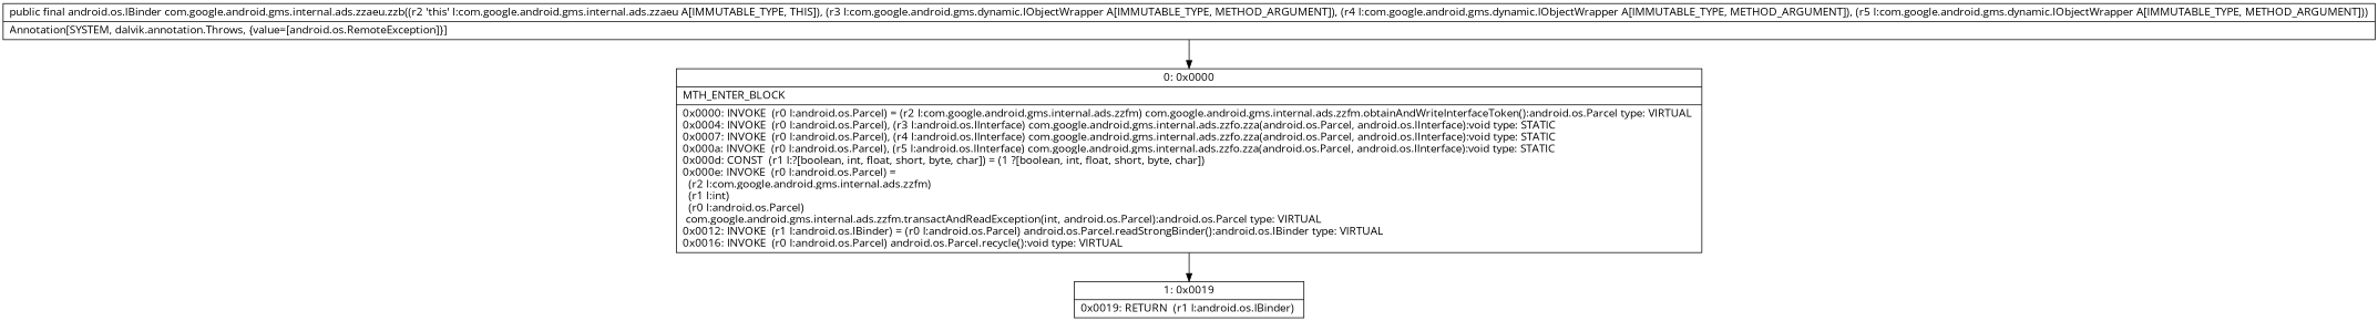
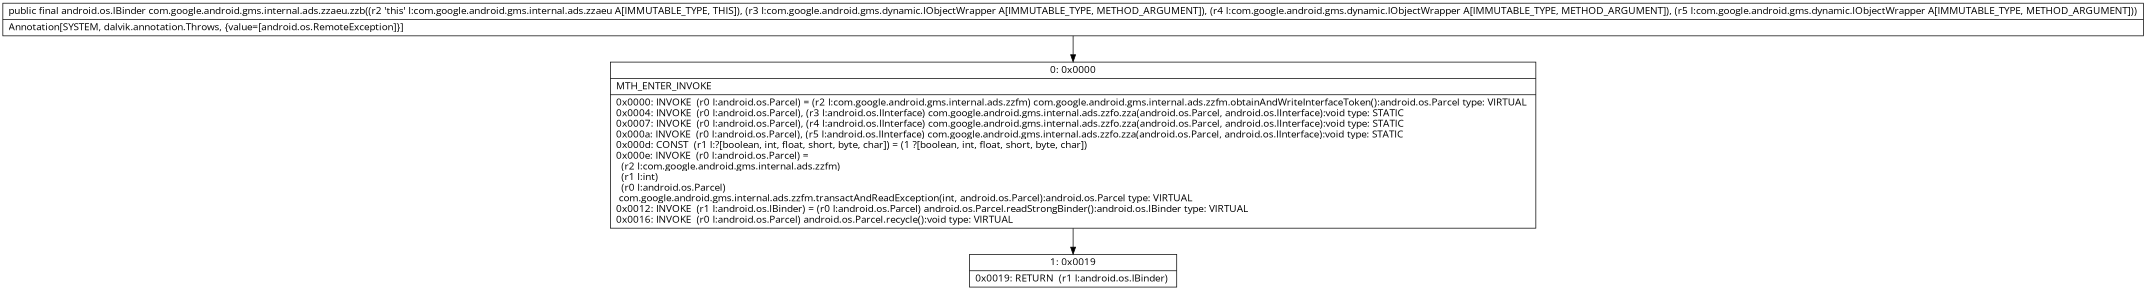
  digraph {
    fontname="Open Sans"
    node [shape=record fontname="Open Sans"]
    edge [fontname="Open Sans"]
-   n1 [label="{0\:\ 0x0000|MTH_ENTER_BLOCK\l|0x0000: INVOKE  (r0 I:android.os.Parcel) = (r2 I:com.google.android.gms.internal.ads.zzfm) com.google.android.gms.internal.ads.zzfm.obtainAndWriteInterfaceToken():android.os.Parcel type: VIRTUAL \l0x0004: INVOKE  (r0 I:android.os.Parcel), (r3 I:android.os.IInterface) com.google.android.gms.internal.ads.zzfo.zza(android.os.Parcel, android.os.IInterface):void type: STATIC \l0x0007: INVOKE  (r0 I:android.os.Parcel), (r4 I:android.os.IInterface) com.google.android.gms.internal.ads.zzfo.zza(android.os.Parcel, android.os.IInterface):void type: STATIC \l0x000a: INVOKE  (r0 I:android.os.Parcel), (r5 I:android.os.IInterface) com.google.android.gms.internal.ads.zzfo.zza(android.os.Parcel, android.os.IInterface):void type: STATIC \l0x000d: CONST  (r1 I:?[boolean, int, float, short, byte, char]) = (1 ?[boolean, int, float, short, byte, char]) \l0x000e: INVOKE  (r0 I:android.os.Parcel) = \l  (r2 I:com.google.android.gms.internal.ads.zzfm)\l  (r1 I:int)\l  (r0 I:android.os.Parcel)\l com.google.android.gms.internal.ads.zzfm.transactAndReadException(int, android.os.Parcel):android.os.Parcel type: VIRTUAL \l0x0012: INVOKE  (r1 I:android.os.IBinder) = (r0 I:android.os.Parcel) android.os.Parcel.readStrongBinder():android.os.IBinder type: VIRTUAL \l0x0016: INVOKE  (r0 I:android.os.Parcel) android.os.Parcel.recycle():void type: VIRTUAL \l}"]
+   n1 [label="{0\:\ 0x0000|MTH_ENTER_INVOKE\l|0x0000: INVOKE  (r0 I:android.os.Parcel) = (r2 I:com.google.android.gms.internal.ads.zzfm) com.google.android.gms.internal.ads.zzfm.obtainAndWriteInterfaceToken():android.os.Parcel type: VIRTUAL \l0x0004: INVOKE  (r0 I:android.os.Parcel), (r3 I:android.os.IInterface) com.google.android.gms.internal.ads.zzfo.zza(android.os.Parcel, android.os.IInterface):void type: STATIC \l0x0007: INVOKE  (r0 I:android.os.Parcel), (r4 I:android.os.IInterface) com.google.android.gms.internal.ads.zzfo.zza(android.os.Parcel, android.os.IInterface):void type: STATIC \l0x000a: INVOKE  (r0 I:android.os.Parcel), (r5 I:android.os.IInterface) com.google.android.gms.internal.ads.zzfo.zza(android.os.Parcel, android.os.IInterface):void type: STATIC \l0x000d: CONST  (r1 I:?[boolean, int, float, short, byte, char]) = (1 ?[boolean, int, float, short, byte, char]) \l0x000e: INVOKE  (r0 I:android.os.Parcel) = \l  (r2 I:com.google.android.gms.internal.ads.zzfm)\l  (r1 I:int)\l  (r0 I:android.os.Parcel)\l com.google.android.gms.internal.ads.zzfm.transactAndReadException(int, android.os.Parcel):android.os.Parcel type: VIRTUAL \l0x0012: INVOKE  (r1 I:android.os.IBinder) = (r0 I:android.os.Parcel) android.os.Parcel.readStrongBinder():android.os.IBinder type: VIRTUAL \l0x0016: INVOKE  (r0 I:android.os.Parcel) android.os.Parcel.recycle():void type: VIRTUAL \l}"]
    n2 [label="{1\:\ 0x0019|0x0019: RETURN  (r1 I:android.os.IBinder) \l}"]
    n3 [label="{public final android.os.IBinder com.google.android.gms.internal.ads.zzaeu.zzb((r2 'this' I:com.google.android.gms.internal.ads.zzaeu A[IMMUTABLE_TYPE, THIS]), (r3 I:com.google.android.gms.dynamic.IObjectWrapper A[IMMUTABLE_TYPE, METHOD_ARGUMENT]), (r4 I:com.google.android.gms.dynamic.IObjectWrapper A[IMMUTABLE_TYPE, METHOD_ARGUMENT]), (r5 I:com.google.android.gms.dynamic.IObjectWrapper A[IMMUTABLE_TYPE, METHOD_ARGUMENT]))  | Annotation[SYSTEM, dalvik.annotation.Throws, \{value=[android.os.RemoteException]\}]\l}"]
    n1 -> n2
    n3 -> n1
  }
